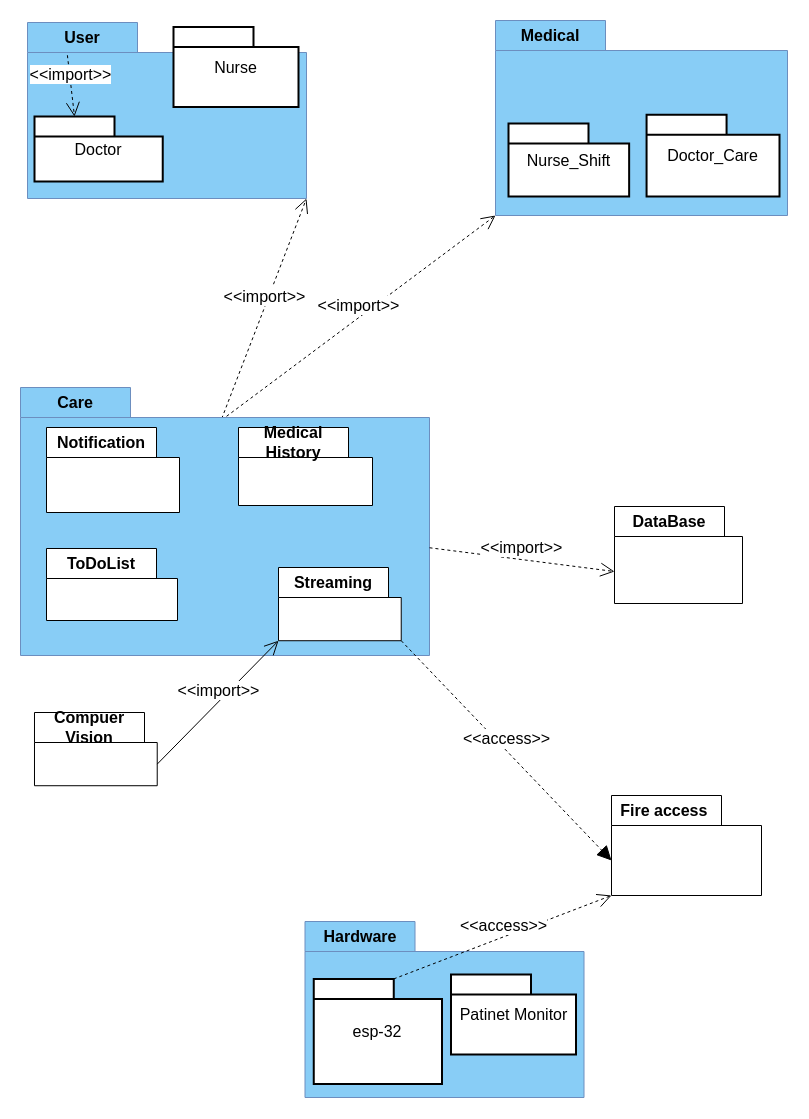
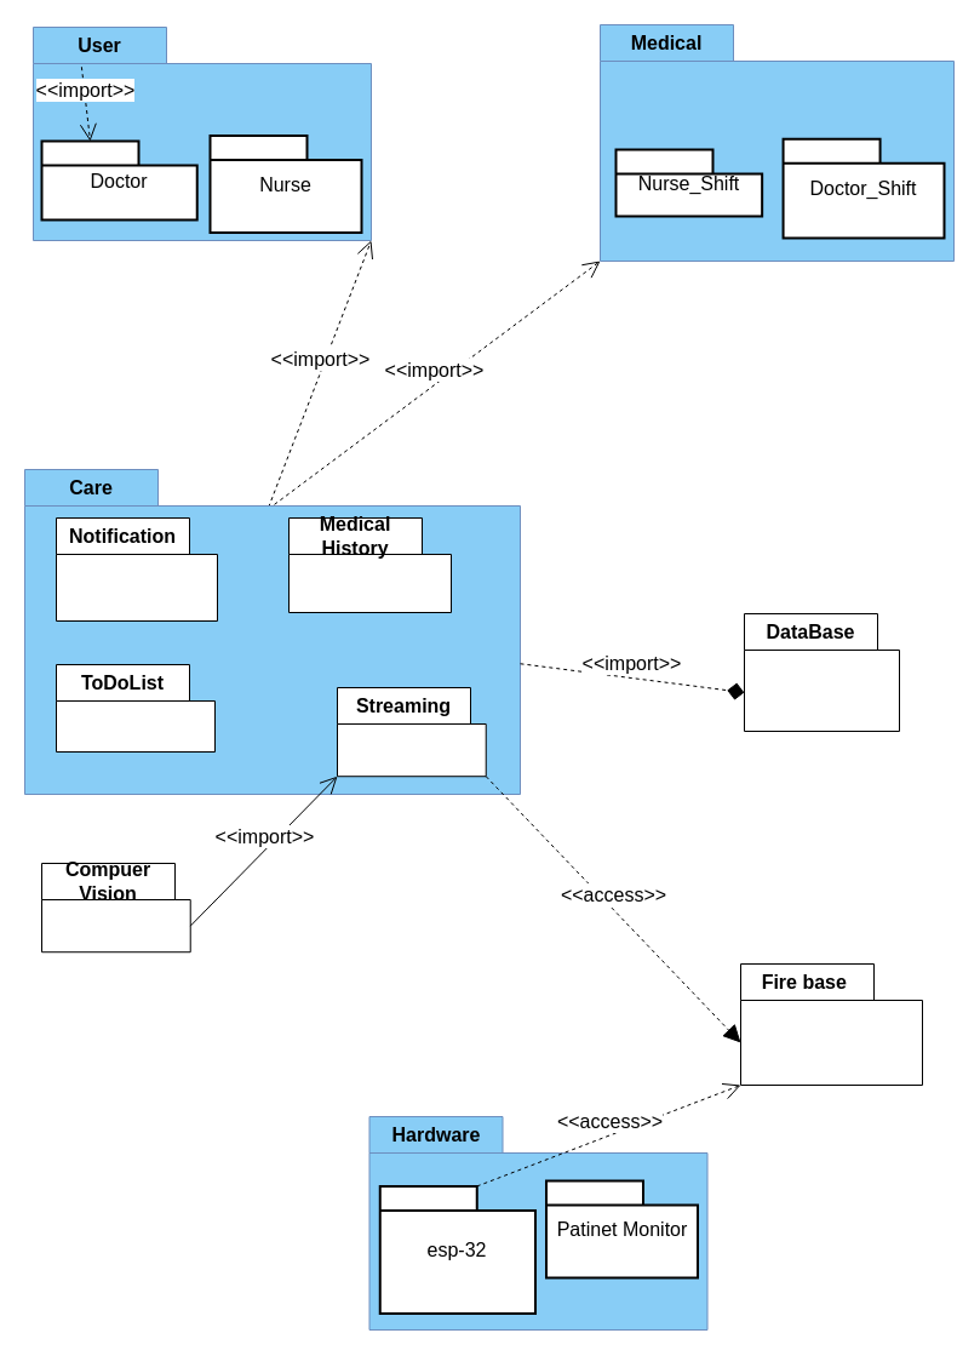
  <mxCell id="0" />
  <mxCell id="1" parent="0" />
  <mxCell id="2" value="User" style="shape=folder;fontStyle=1;tabWidth=110;tabHeight=30;tabPosition=left;html=1;boundedLbl=1;labelInHeader=1;container=1;collapsible=0;whiteSpace=wrap;fillColor=#88CDF6;strokeColor=#6c8ebf;fontSize=16;" parent="1" vertex="1"><mxGeometry x="27" y="22" width="279" height="176" as="geometry" /></mxCell>
  <mxCell id="3" value="" style="html=1;strokeColor=none;resizeWidth=1;resizeHeight=1;fillColor=none;part=1;connectable=0;allowArrows=0;deletable=0;whiteSpace=wrap;fontSize=16;" parent="2" vertex="1"><mxGeometry width="279" height="123.2" relative="1" as="geometry"><mxPoint y="30" as="offset" /></mxGeometry></mxCell>
  <mxCell id="4" value="Doctor" style="shape=folder;tabWidth=80;tabHeight=20;tabPosition=left;strokeWidth=2;html=1;whiteSpace=wrap;align=center;fontSize=16;" parent="2" vertex="1"><mxGeometry x="7" y="94" width="128.24" height="65" as="geometry" /></mxCell>
- <mxCell id="5" value="Nurse" style="shape=folder;tabWidth=80;tabHeight=20;tabPosition=left;strokeWidth=2;html=1;whiteSpace=wrap;align=center;fontSize=16;" parent="2" vertex="1"><mxGeometry x="146" y="4.58" width="125" height="80" as="geometry" /></mxCell>
+ <mxCell id="5" value="Nurse" style="shape=folder;tabWidth=80;tabHeight=20;tabPosition=left;strokeWidth=2;html=1;whiteSpace=wrap;align=center;fontSize=16;" parent="2" vertex="1"><mxGeometry x="146" y="89.58" width="125" height="80" as="geometry" /></mxCell>
  <mxCell id="6" value="&amp;lt;&amp;lt;import&amp;gt;&amp;gt;" style="edgeStyle=none;html=1;endArrow=open;endSize=12;dashed=1;verticalAlign=bottom;rounded=0;exitX=0.143;exitY=0.186;exitDx=0;exitDy=0;exitPerimeter=0;entryX=0;entryY=0;entryDx=40;entryDy=0;entryPerimeter=0;fontSize=16;" parent="2" source="2" target="4" edge="1"><mxGeometry width="160" relative="1" as="geometry"><mxPoint x="377" y="110" as="sourcePoint" /><mxPoint x="537" y="110" as="targetPoint" /></mxGeometry></mxCell>
  <mxCell id="7" value="Medical" style="shape=folder;fontStyle=1;tabWidth=110;tabHeight=30;tabPosition=left;html=1;boundedLbl=1;labelInHeader=1;container=1;collapsible=0;whiteSpace=wrap;fillColor=#88CDF6;strokeColor=#6c8ebf;fontSize=16;" parent="1" vertex="1"><mxGeometry x="495" y="20" width="292" height="195" as="geometry" /></mxCell>
  <mxCell id="8" value="" style="html=1;strokeColor=none;resizeWidth=1;resizeHeight=1;fillColor=none;part=1;connectable=0;allowArrows=0;deletable=0;whiteSpace=wrap;fontSize=16;" parent="7" vertex="1"><mxGeometry width="286.363" height="136.5" relative="1" as="geometry"><mxPoint y="30" as="offset" /></mxGeometry></mxCell>
- <mxCell id="9" value="Nurse_Shift" style="shape=folder;tabWidth=80;tabHeight=20;tabPosition=left;strokeWidth=2;html=1;whiteSpace=wrap;align=center;fontSize=16;" parent="7" vertex="1"><mxGeometry x="13" y="103.04" width="120.64" height="72.96" as="geometry" /></mxCell>
- <mxCell id="10" value="Doctor_Care" style="shape=folder;tabWidth=80;tabHeight=20;tabPosition=left;strokeWidth=2;html=1;whiteSpace=wrap;align=center;fontSize=16;" parent="7" vertex="1"><mxGeometry x="151.07" y="94.25" width="132.93" height="81.75" as="geometry" /></mxCell>
+ <mxCell id="9" value="Nurse_Shift" style="shape=folder;tabWidth=80;tabHeight=20;tabPosition=left;strokeWidth=2;html=1;whiteSpace=wrap;align=center;fontSize=16;" parent="7" vertex="1"><mxGeometry x="13" y="103.04" width="120.64" height="55" as="geometry" /></mxCell>
+ <mxCell id="10" value="Doctor_Shift" style="shape=folder;tabWidth=80;tabHeight=20;tabPosition=left;strokeWidth=2;html=1;whiteSpace=wrap;align=center;fontSize=16;" parent="7" vertex="1"><mxGeometry x="151.07" y="94.25" width="132.93" height="81.75" as="geometry" /></mxCell>
  <mxCell id="11" value="Hardware" style="shape=folder;fontStyle=1;tabWidth=110;tabHeight=30;tabPosition=left;html=1;boundedLbl=1;labelInHeader=1;container=1;collapsible=0;whiteSpace=wrap;fillColor=#88CDF6;strokeColor=#6c8ebf;fontSize=16;" parent="1" vertex="1"><mxGeometry x="304.5" y="921" width="279" height="176" as="geometry" /></mxCell>
  <mxCell id="12" value="" style="html=1;strokeColor=none;resizeWidth=1;resizeHeight=1;fillColor=none;part=1;connectable=0;allowArrows=0;deletable=0;whiteSpace=wrap;fontSize=16;" parent="11" vertex="1"><mxGeometry width="279" height="123.2" relative="1" as="geometry"><mxPoint y="30" as="offset" /></mxGeometry></mxCell>
  <mxCell id="13" value="esp-32" style="shape=folder;tabWidth=80;tabHeight=20;tabPosition=left;strokeWidth=2;html=1;whiteSpace=wrap;align=center;fontSize=16;" parent="11" vertex="1"><mxGeometry x="8.76" y="57.42" width="128.24" height="105" as="geometry" /></mxCell>
  <mxCell id="14" value="Patinet Monitor" style="shape=folder;tabWidth=80;tabHeight=20;tabPosition=left;strokeWidth=2;html=1;whiteSpace=wrap;align=center;fontSize=16;" parent="11" vertex="1"><mxGeometry x="146" y="53" width="125" height="80" as="geometry" /></mxCell>
- <mxCell id="15" value="Fire access&amp;nbsp;" style="shape=folder;fontStyle=1;tabWidth=110;tabHeight=30;tabPosition=left;html=1;boundedLbl=1;labelInHeader=1;container=1;collapsible=0;whiteSpace=wrap;fontSize=16;" parent="1" vertex="1"><mxGeometry x="611" y="795" width="150" height="100" as="geometry" /></mxCell>
+ <mxCell id="15" value="Fire base&amp;nbsp;" style="shape=folder;fontStyle=1;tabWidth=110;tabHeight=30;tabPosition=left;html=1;boundedLbl=1;labelInHeader=1;container=1;collapsible=0;whiteSpace=wrap;fontSize=16;" parent="1" vertex="1"><mxGeometry x="611" y="795" width="150" height="100" as="geometry" /></mxCell>
  <mxCell id="16" value="" style="html=1;strokeColor=none;resizeWidth=1;resizeHeight=1;fillColor=none;part=1;connectable=0;allowArrows=0;deletable=0;whiteSpace=wrap;fontSize=16;" parent="15" vertex="1"><mxGeometry width="150" height="70" relative="1" as="geometry"><mxPoint y="30" as="offset" /></mxGeometry></mxCell>
  <mxCell id="17" value="&amp;lt;&amp;lt;import&amp;gt;&amp;gt;" style="edgeStyle=none;html=1;endArrow=open;endSize=12;dashed=1;verticalAlign=bottom;rounded=0;entryX=0;entryY=0;entryDx=0;entryDy=195;entryPerimeter=0;exitX=0.492;exitY=0.121;exitDx=0;exitDy=0;exitPerimeter=0;fontSize=16;" parent="1" source="24" target="7" edge="1"><mxGeometry width="160" relative="1" as="geometry"><mxPoint x="353" y="278" as="sourcePoint" /><mxPoint x="543" y="283" as="targetPoint" /></mxGeometry></mxCell>
  <mxCell id="18" value="&amp;lt;&amp;lt;access&amp;gt;&amp;gt;" style="edgeStyle=none;html=1;endArrow=open;endSize=12;dashed=1;verticalAlign=bottom;rounded=0;exitX=0;exitY=0;exitDx=80;exitDy=0;exitPerimeter=0;entryX=0;entryY=0;entryDx=0;entryDy=100;entryPerimeter=0;fontSize=16;" parent="1" source="13" target="15" edge="1"><mxGeometry width="160" relative="1" as="geometry"><mxPoint x="592" y="745" as="sourcePoint" /><mxPoint x="621" y="870" as="targetPoint" /></mxGeometry></mxCell>
  <mxCell id="19" value="DataBase" style="shape=folder;fontStyle=1;tabWidth=110;tabHeight=30;tabPosition=left;html=1;boundedLbl=1;labelInHeader=1;container=1;collapsible=0;whiteSpace=wrap;fontSize=16;" parent="1" vertex="1"><mxGeometry x="614" y="506" width="128" height="97" as="geometry" /></mxCell>
  <mxCell id="20" value="" style="html=1;strokeColor=none;resizeWidth=1;resizeHeight=1;fillColor=none;part=1;connectable=0;allowArrows=0;deletable=0;whiteSpace=wrap;fontSize=16;" parent="19" vertex="1"><mxGeometry width="128" height="67.9" relative="1" as="geometry"><mxPoint y="30" as="offset" /></mxGeometry></mxCell>
  <mxCell id="21" value="&amp;lt;&amp;lt;import&amp;gt;&amp;gt;" style="edgeStyle=none;html=1;endArrow=open;endSize=12;dashed=1;verticalAlign=bottom;rounded=0;entryX=0;entryY=0;entryDx=279;entryDy=176;entryPerimeter=0;exitX=0.492;exitY=0.116;exitDx=0;exitDy=0;exitPerimeter=0;fontSize=16;" parent="1" source="24" target="2" edge="1"><mxGeometry width="160" relative="1" as="geometry"><mxPoint x="353" y="278" as="sourcePoint" /><mxPoint x="505" y="225" as="targetPoint" /></mxGeometry></mxCell>
  <mxCell id="22" value="Compuer Vision" style="shape=folder;fontStyle=1;tabWidth=110;tabHeight=30;tabPosition=left;html=1;boundedLbl=1;labelInHeader=1;container=1;collapsible=0;whiteSpace=wrap;fontSize=16;" parent="1" vertex="1"><mxGeometry x="33.995" y="711.995" width="122.727" height="73.226" as="geometry" /></mxCell>
  <mxCell id="23" value="" style="html=1;strokeColor=none;resizeWidth=1;resizeHeight=1;fillColor=none;part=1;connectable=0;allowArrows=0;deletable=0;whiteSpace=wrap;fontSize=16;" parent="22" vertex="1"><mxGeometry width="122.727" height="51.258" relative="1" as="geometry"><mxPoint y="30" as="offset" /></mxGeometry></mxCell>
  <mxCell id="24" value="Care" style="shape=folder;fontStyle=1;tabWidth=110;tabHeight=30;tabPosition=left;html=1;boundedLbl=1;labelInHeader=1;container=1;collapsible=0;whiteSpace=wrap;fillColor=#88CDF6;strokeColor=#6c8ebf;fontSize=16;" parent="1" vertex="1"><mxGeometry x="20" y="387" width="409" height="268" as="geometry" /></mxCell>
  <mxCell id="25" value="" style="html=1;strokeColor=none;resizeWidth=1;resizeHeight=1;fillColor=none;part=1;connectable=0;allowArrows=0;deletable=0;whiteSpace=wrap;fontSize=16;" parent="24" vertex="1"><mxGeometry width="401.104" height="187.6" relative="1" as="geometry"><mxPoint y="30" as="offset" /></mxGeometry></mxCell>
  <mxCell id="26" value="Medical History" style="shape=folder;fontStyle=1;tabWidth=110;tabHeight=30;tabPosition=left;html=1;boundedLbl=1;labelInHeader=1;container=1;collapsible=0;whiteSpace=wrap;fontSize=16;" parent="24" vertex="1"><mxGeometry x="218" y="40" width="134" height="78" as="geometry" /></mxCell>
  <mxCell id="27" value="" style="html=1;strokeColor=none;resizeWidth=1;resizeHeight=1;fillColor=none;part=1;connectable=0;allowArrows=0;deletable=0;whiteSpace=wrap;fontSize=16;" parent="26" vertex="1"><mxGeometry width="134" height="54.6" relative="1" as="geometry"><mxPoint y="30" as="offset" /></mxGeometry></mxCell>
  <mxCell id="28" value="Notification" style="shape=folder;fontStyle=1;tabWidth=110;tabHeight=30;tabPosition=left;html=1;boundedLbl=1;labelInHeader=1;container=1;collapsible=0;whiteSpace=wrap;fontSize=16;" parent="24" vertex="1"><mxGeometry x="26" y="40" width="133" height="85" as="geometry" /></mxCell>
  <mxCell id="29" value="" style="html=1;strokeColor=none;resizeWidth=1;resizeHeight=1;fillColor=none;part=1;connectable=0;allowArrows=0;deletable=0;whiteSpace=wrap;fontSize=16;" parent="28" vertex="1"><mxGeometry width="133" height="59.5" relative="1" as="geometry"><mxPoint y="30" as="offset" /></mxGeometry></mxCell>
  <mxCell id="30" value="ToDoList" style="shape=folder;fontStyle=1;tabWidth=110;tabHeight=30;tabPosition=left;html=1;boundedLbl=1;labelInHeader=1;container=1;collapsible=0;whiteSpace=wrap;fontSize=16;" parent="24" vertex="1"><mxGeometry x="26" y="161" width="131" height="72" as="geometry" /></mxCell>
  <mxCell id="31" value="" style="html=1;strokeColor=none;resizeWidth=1;resizeHeight=1;fillColor=none;part=1;connectable=0;allowArrows=0;deletable=0;whiteSpace=wrap;fontSize=16;" parent="30" vertex="1"><mxGeometry width="131" height="50.4" relative="1" as="geometry"><mxPoint y="30" as="offset" /></mxGeometry></mxCell>
  <mxCell id="32" value="Streaming" style="shape=folder;fontStyle=1;tabWidth=110;tabHeight=30;tabPosition=left;html=1;boundedLbl=1;labelInHeader=1;container=1;collapsible=0;whiteSpace=wrap;fontSize=16;" parent="24" vertex="1"><mxGeometry x="257.998" y="180.0" width="122.727" height="73.226" as="geometry" /></mxCell>
  <mxCell id="33" value="" style="html=1;strokeColor=none;resizeWidth=1;resizeHeight=1;fillColor=none;part=1;connectable=0;allowArrows=0;deletable=0;whiteSpace=wrap;fontSize=16;" parent="32" vertex="1"><mxGeometry width="122.727" height="51.258" relative="1" as="geometry"><mxPoint y="30" as="offset" /></mxGeometry></mxCell>
  <mxCell id="34" value="&amp;lt;&amp;lt;import&amp;gt;&amp;gt;" style="edgeStyle=none;html=1;endArrow=open;endSize=12;dashed=0;verticalAlign=bottom;rounded=0;labelBorderColor=none;strokeColor=default;shadow=0;exitX=0;exitY=0;exitDx=122.727;exitDy=51.613;exitPerimeter=0;entryX=0;entryY=0;entryDx=0;entryDy=73.226;entryPerimeter=0;fontSize=16;" parent="1" source="22" target="32" edge="1"><mxGeometry width="160" relative="1" as="geometry"><mxPoint x="479" y="805" as="sourcePoint" /><mxPoint x="293" y="732" as="targetPoint" /></mxGeometry></mxCell>
- <mxCell id="35" value="&amp;lt;&amp;lt;import&amp;gt;&amp;gt;" style="edgeStyle=none;html=1;endArrow=open;endSize=12;dashed=1;verticalAlign=bottom;rounded=0;entryX=0;entryY=0;entryDx=0;entryDy=65;entryPerimeter=0;labelBorderColor=none;strokeColor=default;shadow=0;fontSize=16;" parent="1" source="24" target="19" edge="1"><mxGeometry width="160" relative="1" as="geometry"><mxPoint x="167" y="774" as="sourcePoint" /><mxPoint x="329" y="774" as="targetPoint" /></mxGeometry></mxCell>
+ <mxCell id="35" value="&amp;lt;&amp;lt;import&amp;gt;&amp;gt;" style="edgeStyle=none;html=1;endArrow=diamond;endSize=12;dashed=1;verticalAlign=bottom;rounded=0;entryX=0;entryY=0;entryDx=0;entryDy=65;entryPerimeter=0;labelBorderColor=none;strokeColor=default;shadow=0;fontSize=16;" parent="1" source="24" target="19" edge="1"><mxGeometry width="160" relative="1" as="geometry"><mxPoint x="167" y="774" as="sourcePoint" /><mxPoint x="329" y="774" as="targetPoint" /></mxGeometry></mxCell>
  <mxCell id="36" value="&amp;lt;&amp;lt;access&amp;gt;&amp;gt;" style="edgeStyle=none;html=1;endArrow=block;endSize=12;dashed=1;verticalAlign=bottom;rounded=0;exitX=0;exitY=0;exitDx=122.727;exitDy=73.226;exitPerimeter=0;entryX=0;entryY=0;entryDx=0;entryDy=65;entryPerimeter=0;fontSize=16;" parent="1" source="32" target="15" edge="1"><mxGeometry width="160" relative="1" as="geometry"><mxPoint x="659" y="905" as="sourcePoint" /><mxPoint x="594" y="961" as="targetPoint" /></mxGeometry></mxCell>
